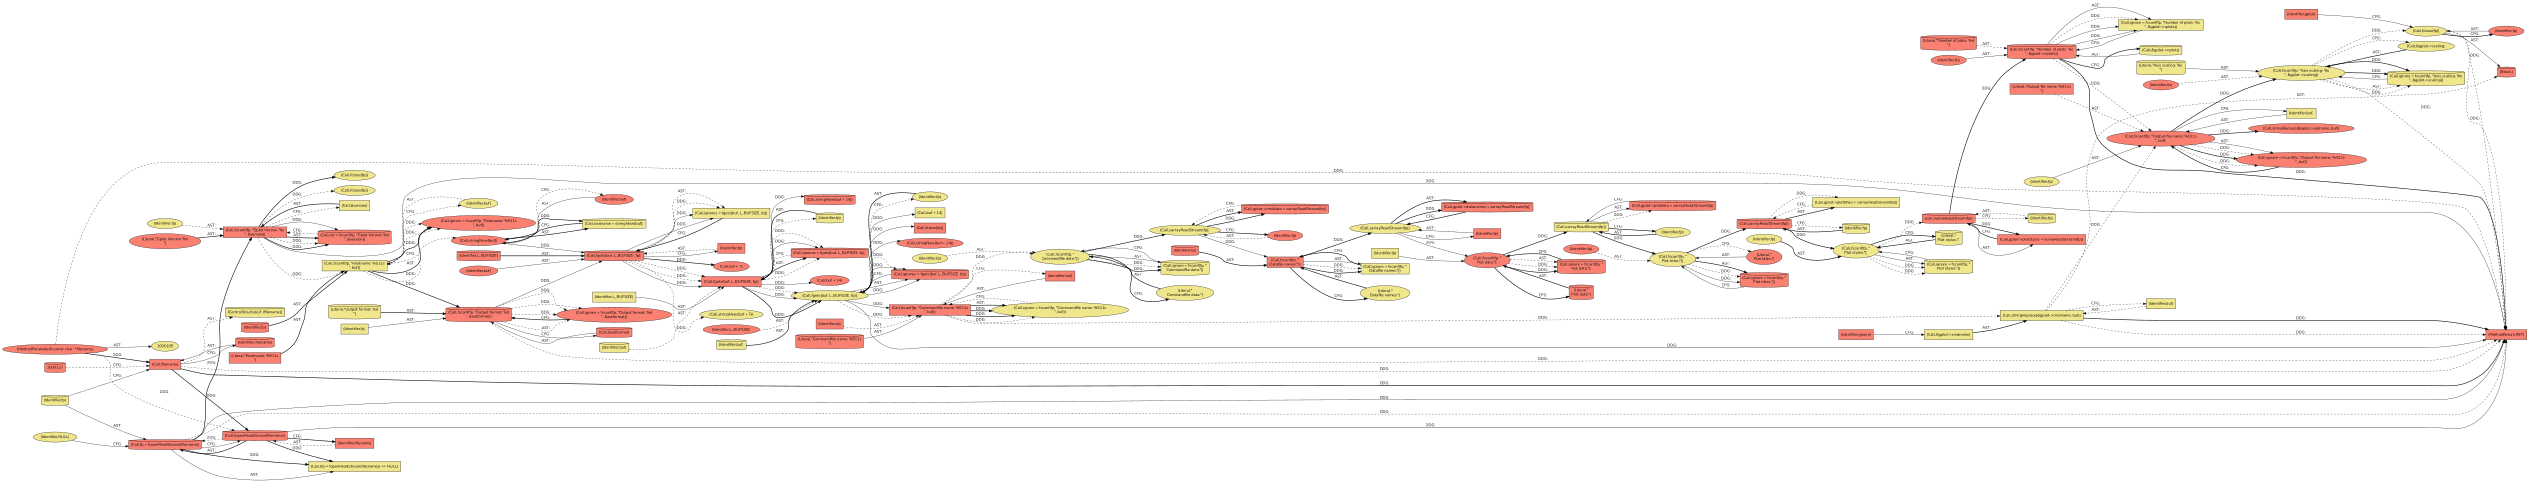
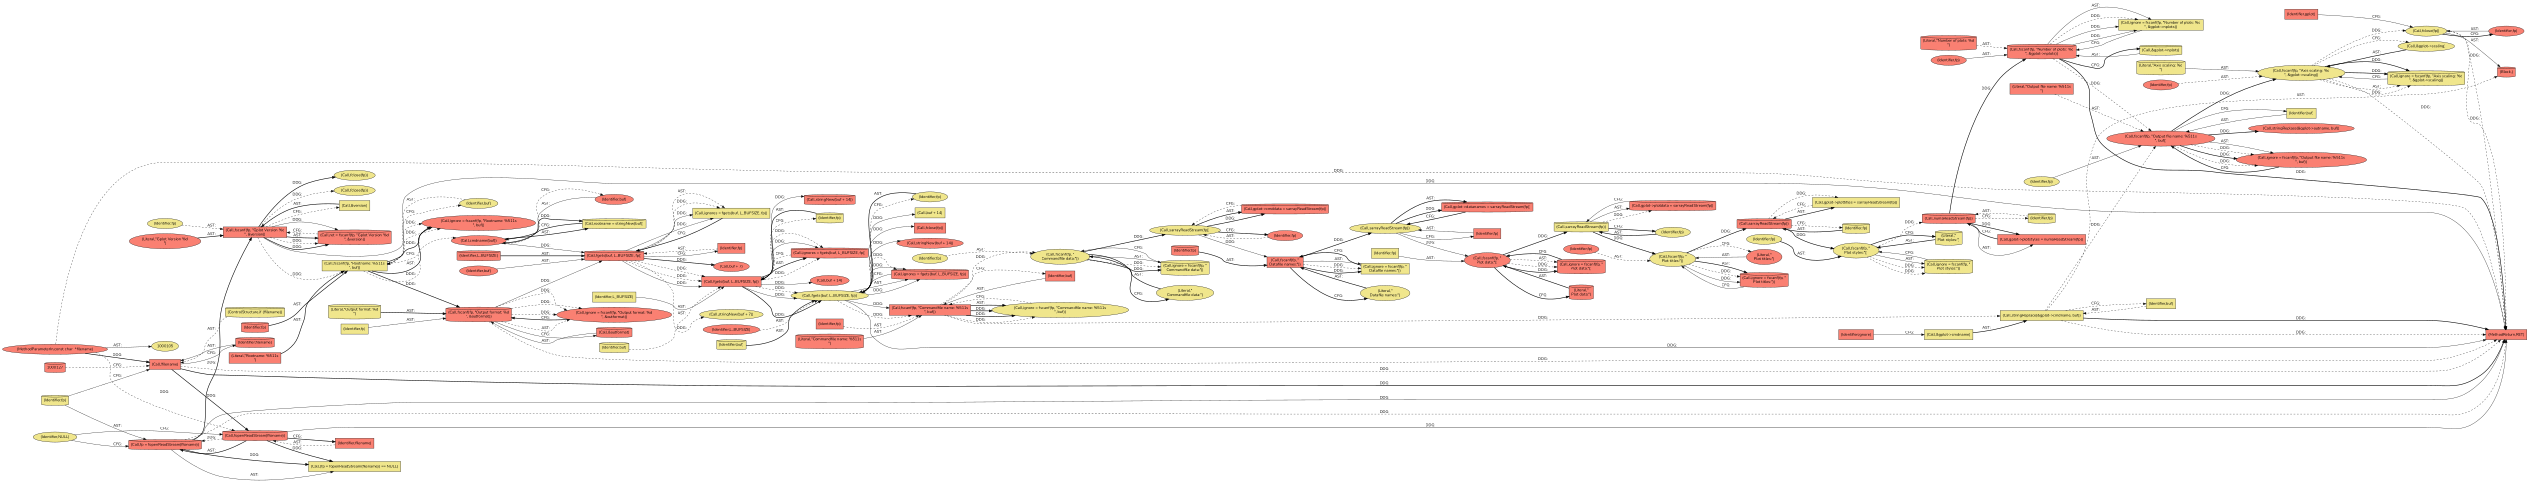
  digraph {
    fontname=Nunito
    rankdir=LR
    node [fillcolor=salmon fontname=Nunito shape=ellipse style=filled]
    edge [fontname=Nunito style=dashed]
    n1 [fillcolor=khaki label="(Call,fclose(fp))"]
    n2 [label="(Identifier,fp)"]
    n3 [label="(Block,)" shape=cylinder]
    n4 [label="(MethodReturn,RET)" shape=box]
    n5 [fillcolor=khaki label="(Call,fscanf(fp, \"Axis scaling: %d\n\", &gplot->scaling))"]
    n6 [fillcolor=khaki label="(Call,ignore = fscanf(fp, \"Axis scaling: %d\n\", &gplot->scaling))" shape=cylinder]
    n7 [fillcolor=khaki label="(Call,&gplot->scaling)"]
    n8 [label="(Call,fscanf(fp, \"Output file name: %511s\n\", buf))"]
    n9 [fillcolor=khaki label="(Identifier,buf)" shape=box]
    n10 [label="(Call,stringReplace(&gplot->outname, buf))"]
    n11 [label="(Call,ignore = fscanf(fp, \"Output file name: %511s\n\", buf))"]
    n12 [label="(Call,fscanf(fp, \"Number of plots: %d\n\", &gplot->nplots))" shape=cylinder]
    n13 [fillcolor=khaki label="(Call,ignore = fscanf(fp, \"Number of plots: %d\n\", &gplot->nplots))" shape=box]
    n14 [fillcolor=khaki label="(Call,&gplot->nplots)" shape=cylinder]
    n15 [label="(Call,numaReadStream(fp))" shape=cylinder]
    n16 [label="(Call,gplot->plotstyles = numaReadStream(fp))" shape=box]
    n17 [fillcolor=khaki label="(Identifier,fp)" shape=cylinder]
    n18 [fillcolor=khaki label="(Call,fscanf(fp, \"\nPlot styles:\"))"]
    n19 [fillcolor=khaki label="(Literal,\"\nPlot styles:\")" shape=cylinder]
    n20 [fillcolor=khaki label="(Call,ignore = fscanf(fp, \"\nPlot styles:\"))" shape=cylinder]
    n21 [label="(Call,sarrayReadStream(fp))" shape=cylinder]
    n22 [fillcolor=khaki label="(Call,gplot->plottitles = sarrayReadStream(fp))" shape=box]
    n23 [fillcolor=khaki label="(Identifier,fp)" shape=cylinder]
    n24 [fillcolor=khaki label="(Call,fscanf(fp, \"\nPlot titles:\"))"]
    n25 [label="(Literal,\"\nPlot titles:\")"]
    n26 [label="(Call,ignore = fscanf(fp, \"\nPlot titles:\"))" shape=cylinder]
    n27 [fillcolor=khaki label="(Call,sarrayReadStream(fp))" shape=cylinder]
    n28 [fillcolor=khaki label="(Identifier,fp)"]
    n29 [label="(Call,gplot->plotdata = sarrayReadStream(fp))" shape=cylinder]
    n30 [label="(Call,fscanf(fp, \"\nPlot data:\"))"]
    n31 [label="(Call,ignore = fscanf(fp, \"\nPlot data:\"))" shape=cylinder]
    n32 [label="(Literal,\"\nPlot data:\")" shape=cylinder]
    n33 [fillcolor=khaki label="(Call,sarrayReadStream(fp))"]
    n34 [label="(Call,gplot->datanames = sarrayReadStream(fp))" shape=cylinder]
    n35 [label="(Identifier,fp)" shape=box]
    n36 [label="(Call,fscanf(fp, \"\nDatafile names:\"))" shape=box]
    n37 [fillcolor=khaki label="(Call,ignore = fscanf(fp, \"\nDatafile names:\"))" shape=box]
    n38 [fillcolor=khaki label="(Literal,\"\nDatafile names:\")"]
    n39 [fillcolor=khaki label="(Call,sarrayReadStream(fp))"]
    n40 [label="(Identifier,fp)"]
    n41 [label="(Call,gplot->cmddata = sarrayReadStream(fp))" shape=cylinder]
    n42 [fillcolor=khaki label="(Call,fscanf(fp, \"\nCommandfile data:\"))"]
    n43 [fillcolor=khaki label="(Literal,\"\nCommandfile data:\")"]
    n44 [fillcolor=khaki label="(Call,ignore = fscanf(fp, \"\nCommandfile data:\"))" shape=cylinder]
    n45 [label="(Call,fscanf(fp, \"Commandfile name: %511s\n\", buf))" shape=box]
    n46 [fillcolor=khaki label="(Call,stringReplace(&gplot->cmdname, buf))" shape=box]
    n47 [label="(Identifier,buf)" shape=box]
    n48 [fillcolor=khaki label="(Call,ignore = fscanf(fp, \"Commandfile name: %511s\n\", buf))"]
    n49 [fillcolor=khaki label="(Identifier,buf)" shape=box]
    n50 [fillcolor=khaki label="(Call,fgets(buf, L_BUFSIZE, fp))"]
    n51 [fillcolor=khaki label="(Identifier,fp)"]
    n52 [fillcolor=khaki label="(Call,buf + 14)" shape=box]
    n53 [label="(Call,fclose(fp))" shape=box]
    n54 [label="(Call,stringNew(buf + 14))"]
    n55 [label="(Call,ignores = fgets(buf, L_BUFSIZE, fp))" shape=cylinder]
    n56 [label="(Call,fgets(buf, L_BUFSIZE, fp))" shape=box]
    n57 [label="(Call,buf + 14)"]
    n58 [label="(Call,stringNew(buf + 14))" shape=cylinder]
    n59 [fillcolor=khaki label="(Identifier,fp)" shape=cylinder]
    n60 [label="(Call,ignores = fgets(buf, L_BUFSIZE, fp))" shape=cylinder]
    n61 [label="(Call,fgets(buf, L_BUFSIZE, fp))" shape=cylinder]
    n62 [fillcolor=khaki label="(Call,stringNew(buf + 7))"]
    n63 [fillcolor=khaki label="(Call,ignores = fgets(buf, L_BUFSIZE, fp))" shape=box]
    n64 [label="(Identifier,fp)" shape=box]
    n65 [label="(Call,buf + 7)"]
-   n66 [label="(Call,stringNew(buf))"]
+   n66 [label="(Call,cmdname(buf))"]
    n67 [label="(Identifier,buf)"]
    n68 [fillcolor=khaki label="(Call,rootname = stringNew(buf))" shape=cylinder]
    n69 [fillcolor=khaki label="(Call,fscanf(fp, \"Rootname: %511s\n\", buf))" shape=box]
    n70 [label="(Call,fscanf(fp, \"Output format: %d\n\", &outformat))" shape=cylinder]
    n71 [fillcolor=khaki label="(Identifier,buf)"]
    n72 [label="(Call,ignore = fscanf(fp, \"Rootname: %511s\n\", buf))"]
    n73 [label="(Call,&outformat)" shape=cylinder]
    n74 [label="(Call,ignore = fscanf(fp, \"Output format: %d\n\", &outformat))"]
    n75 [label="(Call,fscanf(fp, \"Gplot Version %d\n\", &version))" shape=box]
    n76 [fillcolor=khaki label="(Call,&version)" shape=box]
    n77 [label="(Call,ret = fscanf(fp, \"Gplot Version %d\n\", &version))" shape=cylinder]
    n78 [fillcolor=khaki label="(Call,fclose(fp))"]
    n79 [fillcolor=khaki label="(Call,fclose(fp))"]
    n80 [label="(Call,fp = fopenReadStream(filename))" shape=cylinder]
    n81 [label="(Call,fopenReadStream(filename))" shape=cylinder]
    n82 [fillcolor=khaki label="(Call,(fp = fopenReadStream(filename)) == NULL)" shape=box]
    n83 [label="(Identifier,filename)" shape=box]
    n84 [label="(Call,!filename)" shape=box]
    n85 [label="(Identifier,filename)" shape=cylinder]
    n86 [fillcolor=khaki label="(ControlStructure,if (!filename))" shape=cylinder]
    n87 [label="(MethodParameterIn,const char  *filename)"]
    1000105 [fillcolor=khaki]
    n89 [label="(Identifier,L_BUFSIZE)"]
    n90 [fillcolor=khaki label="(Identifier,fp)" shape=box]
    n91 [label="(Identifier,fp)" shape=box]
    n92 [fillcolor=khaki label="(Literal,\"Axis scaling: %d\n\")" shape=cylinder]
    n93 [fillcolor=khaki label="(Identifier,buf)" shape=cylinder]
    n94 [fillcolor=khaki label="(Literal,\"Output format: %d\n\")" shape=cylinder]
    n95 [label="(Identifier,ignore)" shape=box]
    n96 [fillcolor=khaki label="(Call,&gplot->cmdname)" shape=box]
    n97 [fillcolor=khaki label="(Identifier,fp)"]
    n98 [fillcolor=khaki label="(Identifier,fp)"]
    n99 [label="(Literal,\"Number of plots: %d\n\")" shape=cylinder]
    n100 [label="(Identifier,fp)"]
    n101 [fillcolor=khaki label="(Identifier,L_BUFSIZE)" shape=box]
    n102 [label="(Identifier,fp)" shape=cylinder]
    n103 [label="(Literal,\"Gplot Version %d\n\")"]
    n104 [label="(Identifier,fp)"]
    n105 [label="(Literal,\"Output file name: %511s\n\")" shape=box]
    n106 [fillcolor=khaki label="(Identifier,fp)"]
    n107 [label="(Identifier,fp)"]
    n108 [label="(Literal,\"Commandfile name: %511s\n\")" shape=cylinder]
    n109 [fillcolor=khaki label="(Identifier,buf)" shape=cylinder]
    n110 [fillcolor=khaki label="(Identifier,fp)" shape=box]
    n111 [label="(Identifier,fp)" shape=cylinder]
    n112 [fillcolor=khaki label="(Identifier,NULL)"]
    n113 [fillcolor=khaki label="(Identifier,fp)" shape=cylinder]
    n114 [fillcolor=khaki label="(Identifier,fp)"]
    n115 [label="(Identifier,L_BUFSIZE)" shape=cylinder]
    n116 [label="(Identifier,buf)"]
    n117 [label="(Identifier,gplot)" shape=box]
    n118 [label="(Literal,\"Rootname: %511s\n\")" shape=box]
    1000127 [shape=cylinder]
    n1 -> n2 [label="CFG: " style=bold]
    n1 -> n3 [label="AST: " style=solid]
    n1 -> n4 [label="DDG: "]
    n1 -> n4 [label="DDG: "]
    n2 -> n1 [label="AST: " style=solid]
    n5 -> n1 [label="DDG: "]
    n5 -> n4 [label="DDG: "]
    n5 -> n6 [label="AST: "]
    n5 -> n6 [label="DDG: "]
    n5 -> n6 [label="DDG: " style=bold]
    n5 -> n6 [label="DDG: " style=bold]
    n5 -> n7 [label="CFG: "]
    n6 -> n5 [label="CFG: " style=solid]
    n7 -> n5 [label="AST: " style=bold]
    n8 -> n5 [label="DDG: " style=bold]
    n8 -> n9 [label="CFG: " style=solid]
    n8 -> n10 [label="DDG: " style=bold]
    n8 -> n11 [label="AST: " style=solid]
    n8 -> n11 [label="DDG: "]
    n8 -> n11 [label="DDG: " style=bold]
    n8 -> n11 [label="DDG: "]
    n9 -> n8 [label="AST: " style=solid]
    n11 -> n8 [label="CFG: " style=bold]
    n12 -> n4 [label="DDG: " style=bold]
    n12 -> n8 [label="DDG: "]
    n12 -> n13 [label="AST: " style=solid]
    n12 -> n13 [label="DDG: "]
    n12 -> n13 [label="DDG: " style=solid]
    n12 -> n13 [label="DDG: " style=solid]
    n12 -> n14 [label="CFG: " style=bold]
    n13 -> n12 [label="CFG: " style=solid]
    n14 -> n12 [label="AST: " style=solid]
    n15 -> n12 [label="DDG: " style=bold]
    n15 -> n16 [label="AST: " style=solid]
    n15 -> n16 [label="DDG: " style=bold]
    n15 -> n17 [label="CFG: "]
    n16 -> n15 [label="CFG: " style=bold]
    n17 -> n15 [label="AST: "]
    n18 -> n15 [label="DDG: "]
    n18 -> n19 [label="CFG: " style=bold]
    n18 -> n20 [label="AST: " style=solid]
    n18 -> n20 [label="DDG: "]
    n18 -> n20 [label="DDG: "]
    n19 -> n18 [label="AST: " style=bold]
    n20 -> n18 [label="CFG: " style=solid]
    n21 -> n18 [label="DDG: " style=bold]
    n21 -> n22 [label="AST: " style=bold]
    n21 -> n22 [label="DDG: "]
    n21 -> n23 [label="CFG: "]
    n22 -> n21 [label="CFG: "]
    n23 -> n21 [label="AST: " style=bold]
    n24 -> n21 [label="DDG: " style=bold]
    n24 -> n25 [label="CFG: "]
    n24 -> n26 [label="AST: " style=bold]
    n24 -> n26 [label="DDG: "]
    n24 -> n26 [label="DDG: " style=solid]
    n25 -> n24 [label="AST: " style=solid]
    n26 -> n24 [label="CFG: " style=solid]
    n27 -> n24 [label="DDG: " style=bold]
    n27 -> n28 [label="CFG: " style=bold]
    n27 -> n29 [label="AST: " style=solid]
    n27 -> n29 [label="DDG: "]
    n28 -> n27 [label="AST: " style=bold]
    n29 -> n27 [label="CFG: " style=solid]
    n30 -> n27 [label="DDG: " style=bold]
    n30 -> n31 [label="AST: "]
    n30 -> n31 [label="DDG: "]
    n30 -> n31 [label="DDG: " style=bold]
    n30 -> n32 [label="CFG: " style=bold]
    n31 -> n30 [label="CFG: " style=bold]
    n32 -> n30 [label="AST: " style=bold]
    n33 -> n30 [label="DDG: " style=solid]
    n33 -> n34 [label="AST: " style=bold]
    n33 -> n34 [label="DDG: " style=bold]
    n33 -> n35 [label="CFG: " style=solid]
    n34 -> n33 [label="CFG: " style=bold]
    n35 -> n33 [label="AST: " style=solid]
    n36 -> n33 [label="DDG: " style=bold]
    n36 -> n37 [label="AST: " style=solid]
    n36 -> n37 [label="DDG: "]
    n36 -> n37 [label="DDG: " style=bold]
    n36 -> n38 [label="CFG: " style=bold]
    n37 -> n36 [label="CFG: " style=bold]
    n38 -> n36 [label="AST: " style=bold]
    n39 -> n36 [label="DDG: " style=solid]
    n39 -> n40 [label="CFG: " style=bold]
    n39 -> n41 [label="AST: " style=bold]
    n39 -> n41 [label="DDG: " style=bold]
    n40 -> n39 [label="AST: "]
    n41 -> n39 [label="CFG: "]
    n42 -> n39 [label="DDG: " style=bold]
    n42 -> n43 [label="CFG: " style=bold]
    n42 -> n44 [label="AST: " style=solid]
    n42 -> n44 [label="DDG: "]
    n42 -> n44 [label="DDG: " style=bold]
    n43 -> n42 [label="AST: " style=bold]
    n44 -> n42 [label="CFG: " style=solid]
    n45 -> n42 [label="DDG: "]
    n45 -> n46 [label="DDG: "]
    n45 -> n47 [label="CFG: "]
    n45 -> n48 [label="AST: " style=bold]
    n45 -> n48 [label="DDG: " style=bold]
    n45 -> n48 [label="DDG: " style=bold]
    n45 -> n48 [label="DDG: "]
    n46 -> n3 [label="AST: "]
    n46 -> n4 [label="DDG: "]
    n46 -> n4 [label="DDG: " style=bold]
    n46 -> n8 [label="DDG: "]
    n46 -> n49 [label="CFG: "]
    n47 -> n45 [label="AST: " style=solid]
    n48 -> n45 [label="CFG: "]
    n49 -> n46 [label="AST: "]
    n50 -> n4 [label="DDG: " style=solid]
    n50 -> n45 [label="DDG: "]
    n50 -> n45 [label="DDG: " style=solid]
    n50 -> n51 [label="CFG: "]
    n50 -> n52 [label="DDG: " style=solid]
    n50 -> n53 [label="DDG: " style=solid]
    n50 -> n54 [label="DDG: " style=solid]
    n50 -> n55 [label="AST: " style=solid]
    n50 -> n55 [label="DDG: " style=solid]
    n50 -> n55 [label="DDG: "]
    n50 -> n55 [label="DDG: " style=solid]
    n51 -> n50 [label="AST: " style=bold]
    n55 -> n50 [label="CFG: " style=solid]
    n56 -> n50 [label="DDG: " style=bold]
    n56 -> n50 [label="DDG: "]
    n56 -> n50 [label="DDG: " style=solid]
    n56 -> n57 [label="DDG: " style=solid]
    n56 -> n58 [label="DDG: " style=solid]
    n56 -> n59 [label="CFG: "]
    n56 -> n60 [label="AST: " style=bold]
    n56 -> n60 [label="DDG: "]
    n56 -> n60 [label="DDG: "]
    n56 -> n60 [label="DDG: " style=solid]
    n59 -> n56 [label="AST: " style=bold]
    n60 -> n56 [label="CFG: "]
    n61 -> n56 [label="DDG: "]
    n61 -> n56 [label="DDG: "]
    n61 -> n56 [label="DDG: " style=solid]
    n61 -> n62 [label="DDG: "]
    n61 -> n63 [label="AST: "]
    n61 -> n63 [label="DDG: "]
    n61 -> n63 [label="DDG: " style=solid]
    n61 -> n63 [label="DDG: " style=solid]
    n61 -> n64 [label="CFG: " style=solid]
    n61 -> n65 [label="DDG: " style=bold]
    n63 -> n61 [label="CFG: " style=bold]
    n64 -> n61 [label="AST: "]
    n66 -> n61 [label="DDG: " style=solid]
    n66 -> n67 [label="CFG: "]
    n66 -> n68 [label="AST: " style=bold]
    n66 -> n68 [label="DDG: " style=bold]
    n67 -> n66 [label="AST: " style=solid]
    n68 -> n66 [label="CFG: " style=bold]
    n69 -> n66 [label="DDG: "]
    n69 -> n70 [label="DDG: " style=bold]
    n69 -> n71 [label="CFG: "]
    n69 -> n72 [label="AST: " style=bold]
    n69 -> n72 [label="DDG: "]
    n69 -> n72 [label="DDG: "]
    n69 -> n72 [label="DDG: " style=bold]
    n70 -> n4 [label="DDG: "]
    n70 -> n61 [label="DDG: " style=solid]
    n70 -> n73 [label="CFG: " style=solid]
    n70 -> n74 [label="AST: "]
    n70 -> n74 [label="DDG: "]
    n70 -> n74 [label="DDG: "]
    n70 -> n74 [label="DDG: "]
    n71 -> n69 [label="AST: "]
    n72 -> n69 [label="CFG: "]
    n73 -> n70 [label="AST: " style=solid]
    n74 -> n70 [label="CFG: " style=bold]
    n75 -> n4 [label="DDG: " style=solid]
    n75 -> n69 [label="DDG: "]
    n75 -> n76 [label="CFG: "]
    n75 -> n77 [label="AST: " style=bold]
    n75 -> n77 [label="DDG: "]
    n75 -> n77 [label="DDG: " style=bold]
    n75 -> n77 [label="DDG: " style=solid]
    n75 -> n78 [label="DDG: " style=bold]
    n75 -> n79 [label="DDG: "]
    n76 -> n75 [label="AST: " style=bold]
    n77 -> n75 [label="CFG: "]
    n80 -> n4 [label="DDG: "]
    n80 -> n4 [label="DDG: " style=solid]
    n80 -> n75 [label="DDG: " style=bold]
-   n80 -> n81 [label="CFG: " style=solid]
+   n112 -> n81 [label="CFG: " style=solid]
    n80 -> n82 [label="AST: " style=solid]
    n80 -> n82 [label="DDG: " style=bold]
    n81 -> n4 [label="DDG: " style=solid]
    n81 -> n80 [label="AST: " style=bold]
    n81 -> n80 [label="DDG: "]
    n81 -> n82 [label="DDG: " style=bold]
    n81 -> n83 [label="CFG: " style=bold]
    n83 -> n81 [label="AST: "]
    n84 -> n4 [label="DDG: " style=bold]
    n84 -> n4 [label="DDG: "]
    n84 -> n81 [label="DDG: " style=bold]
    n84 -> n85 [label="CFG: " style=solid]
-   n84 -> n86 [label="AST: "]
+   n86 -> n84 [label="AST: "]
    n85 -> n84 [label="AST: " style=solid]
    n87 -> n4 [label="DDG: "]
    n87 -> n81 [label="DDG: "]
    n87 -> n84 [label="DDG: " style=bold]
    n87 -> 1000105 [label="AST: " style=solid]
    n89 -> n50 [label="AST: "]
    n90 -> n30 [label="AST: " style=solid]
    n91 -> n45 [label="AST: "]
    n92 -> n5 [label="AST: " style=solid]
    n93 -> n50 [label="AST: " style=bold]
    n94 -> n70 [label="AST: " style=bold]
    n95 -> n96 [label="CFG: " style=solid]
    n96 -> n46 [label="AST: " style=bold]
    n97 -> n18 [label="AST: " style=bold]
    n98 -> n75 [label="AST: "]
    n99 -> n12 [label="AST: "]
    n100 -> n24 [label="AST: "]
    n101 -> n56 [label="AST: " style=solid]
    n102 -> n36 [label="AST: " style=bold]
    n103 -> n75 [label="AST: " style=bold]
    n104 -> n5 [label="AST: "]
    n105 -> n8 [label="AST: "]
    n106 -> n42 [label="AST: "]
    n107 -> n12 [label="AST: " style=solid]
    n108 -> n45 [label="AST: " style=solid]
    n109 -> n56 [label="AST: "]
    n110 -> n70 [label="AST: " style=solid]
    n111 -> n69 [label="AST: " style=bold]
    n112 -> n80 [label="CFG: " style=solid]
    n113 -> n80 [label="AST: " style=solid]
    n113 -> n84 [label="CFG: " style=solid]
    n114 -> n8 [label="AST: " style=solid]
    n115 -> n61 [label="AST: " style=bold]
    n116 -> n61 [label="AST: " style=solid]
    n117 -> n1 [label="CFG: " style=solid]
    n118 -> n69 [label="AST: " style=bold]
    1000127 -> n84 [label="CFG: "]
  }
